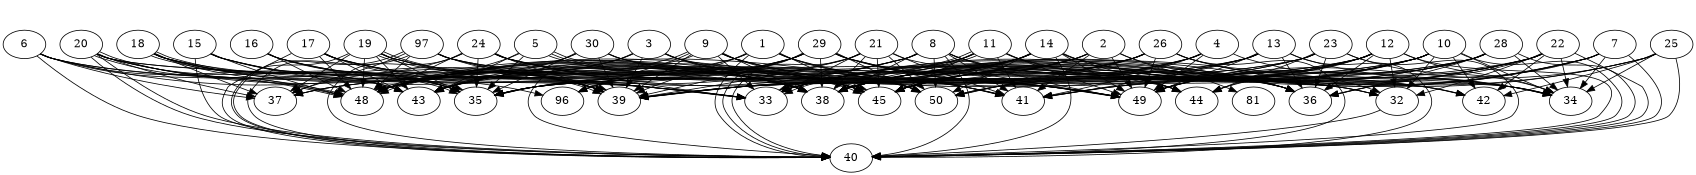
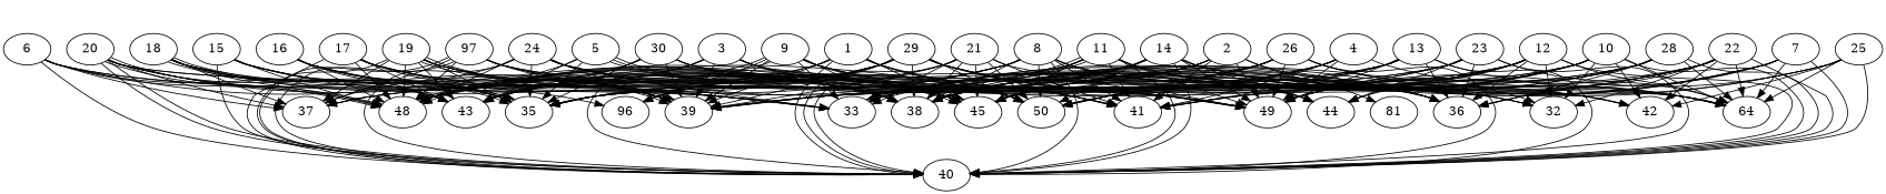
  digraph {
    node [alpha=0.18]
    1 [alpha=0.04 expect_size=6645760]
    35 [alpha=0.00 expect_size=40822784]
    39 [alpha=0.19 expect_size=11420672]
    40 [alpha=0.09 expect_size=14821376]
    41 [alpha=0.16 expect_size=6670336]
    45 [alpha=0.05 expect_size=51699712]
    48 [alpha=0.17 expect_size=42323968]
    49 [alpha=0.06 expect_size=42716160]
    50 [alpha=0.01 expect_size=41395200]
    2 [alpha=0.05 expect_size=20943872]
    n11 [alpha=0.08 expect_size=45173760 label=81]
    36 [alpha=0.07 expect_size=11572224]
    38 [alpha=0.00 expect_size=23172096]
    3 [alpha=0.11 expect_size=16441344]
    32 [alpha=0.01 expect_size=5782528]
    43 [expect_size=27776000]
    4 [expect_size=47255552]
-   34 [alpha=0.12 expect_size=24186880]
+   34 [alpha=0.12 expect_size=24186880 label=64]
    5 [alpha=0.04 expect_size=50496512]
    6 [alpha=0.15 expect_size=40286208]
    33 [expect_size=10782720]
    37 [alpha=0.08 expect_size=18665472]
    44 [alpha=0.06 expect_size=23233536]
    7 [expect_size=13498368]
    8 [alpha=0.16 expect_size=38757376]
    n26 [alpha=0.10 expect_size=5606400 label=96]
    9 [alpha=0.03 expect_size=36651008]
    10 [alpha=0.06 expect_size=25725952]
    42 [expect_size=26295296]
    11 [expect_size=44567552]
    12 [alpha=0.02 expect_size=6509568]
    13 [alpha=0.12 expect_size=17362944]
    14 [alpha=0.02 expect_size=44274688]
    15 [alpha=0.15 expect_size=39231488]
    16 [alpha=0.12 expect_size=49211392]
    17 [alpha=0.20 expect_size=37175296]
    18 [alpha=0.08 expect_size=32449536]
    19 [alpha=0.20 expect_size=22166528]
    20 [alpha=0.11 expect_size=30354432]
    21 [alpha=0.03 expect_size=45455360]
    22 [alpha=0.02 expect_size=40718336]
    23 [alpha=0.06 expect_size=45987840]
    24 [alpha=0.07 expect_size=26158080]
    25 [alpha=0.08 expect_size=31051776]
    26 [alpha=0.03 expect_size=20199424]
    n46 [alpha=0.02 expect_size=49671168 label=97]
    28 [alpha=0.15 expect_size=49050624]
    29 [alpha=0.01 expect_size=19877888]
    30 [alpha=0.17 expect_size=18882560]
    1 -> 35
    1 -> 39
    1 -> 40
    1 -> 41
    1 -> 45
    1 -> 48
    1 -> 49
    1 -> 50
    2 -> 39
    2 -> 41
    2 -> 45
    2 -> 48
    2 -> 49
    2 -> n11
    2 -> 36
    2 -> 38
    3 -> 39
    3 -> 40
    3 -> 41
    3 -> 45
    3 -> 48
    3 -> 38
    3 -> 32
    3 -> 43
    4 -> 41
    4 -> 45
    4 -> 48
    4 -> 49
    4 -> 50
    4 -> 38
    4 -> 34
    5 -> 35
    5 -> 45
    5 -> 45
    5 -> 48
    5 -> 50
    5 -> 43
    6 -> 40
    6 -> 48
    6 -> 38
    6 -> 43
    6 -> 33
    6 -> 37
    6 -> 44
    7 -> 40
    7 -> 41
    7 -> 50
    7 -> 36
    7 -> 38
    7 -> 34
    7 -> 33
    8 -> 35
    8 -> 40
    8 -> 41
    8 -> 48
    8 -> 49
    8 -> 50
    8 -> 36
    8 -> 38
    8 -> 37
    8 -> 44
    8 -> n26
    9 -> 39
    9 -> 41
    9 -> 45
    9 -> 48
    9 -> 48
    9 -> 49
    9 -> 50
    9 -> 38
    9 -> 33
    9 -> n26
    10 -> 39
    10 -> 40
    10 -> 41
    10 -> 45
    10 -> 49
    10 -> 50
    10 -> 38
    10 -> 32
    10 -> 43
    10 -> 34
    10 -> 33
    10 -> 42
    11 -> 35
-   32 -> 40
+   11 -> 40
    11 -> 41
    11 -> 45
    11 -> 49
    11 -> 36
    11 -> 38
    11 -> 43
    11 -> 33
    11 -> 33
    11 -> 44
    12 -> 35
    12 -> 40
    12 -> 41
    12 -> 45
    12 -> 48
    12 -> 49
    12 -> 36
    12 -> 38
    12 -> 32
    12 -> 34
    12 -> 33
    12 -> 44
    13 -> 35
    13 -> 39
    13 -> 40
    13 -> 41
    13 -> 49
    13 -> 36
    13 -> 38
    13 -> 43
    13 -> 34
    14 -> 35
    14 -> 39
    14 -> 40
    14 -> 45
    14 -> 48
    14 -> 49
    14 -> 50
    14 -> 38
    14 -> 43
    14 -> 34
    14 -> 44
    14 -> 42
    15 -> 35
    15 -> 39
    15 -> 40
    15 -> 45
    15 -> 48
    15 -> 33
    16 -> 35
    16 -> 39
    16 -> 48
    16 -> 38
+   16 -> 43
    16 -> 33
    17 -> 35
    17 -> 39
    17 -> 40
    17 -> 45
    17 -> 48
    17 -> 38
    17 -> 43
    17 -> 33
    18 -> 35
    18 -> 35
    18 -> 39
    18 -> 48
    18 -> 36
    18 -> 38
    18 -> 43
    18 -> 37
    18 -> n26
    19 -> 35
    19 -> 39
    19 -> 39
    19 -> 40
    19 -> 45
    19 -> 48
    19 -> 50
+   19 -> 38
    19 -> 43
    19 -> 33
    19 -> 37
    20 -> 35
    20 -> 39
    20 -> 40
    20 -> 40
    20 -> 48
    20 -> 48
    20 -> 38
    20 -> 34
    20 -> 37
    20 -> 42
    21 -> 39
    21 -> 40
    21 -> 41
    21 -> 45
    21 -> 49
    21 -> 50
    21 -> 38
    21 -> 33
    21 -> 37
    22 -> 39
    22 -> 40
    22 -> 45
    22 -> 49
    22 -> 36
    22 -> 38
    22 -> 32
    22 -> 34
    22 -> 33
    22 -> 42
    23 -> 35
    23 -> 39
    23 -> 40
    23 -> 36
    23 -> 38
    23 -> 34
    23 -> 33
    23 -> 44
    24 -> 35
    24 -> 39
    24 -> 40
    24 -> 45
    24 -> 48
    24 -> 36
    24 -> 38
    24 -> 34
    24 -> 33
    24 -> 37
    25 -> 40
    25 -> 45
    25 -> 49
    25 -> 38
    25 -> 34
    25 -> 42
    26 -> 39
    26 -> 40
    26 -> 45
    26 -> 48
    26 -> 49
    26 -> 50
    26 -> 38
    26 -> 32
    26 -> 34
    26 -> 33
    n46 -> 39
    n46 -> 40
    n46 -> 40
    n46 -> 45
    n46 -> 48
    n46 -> 49
    n46 -> 36
    n46 -> 38
    n46 -> 37
    28 -> 35
    28 -> 40
    28 -> 45
    28 -> 48
    28 -> 49
    28 -> 36
    28 -> 38
    28 -> 34
    28 -> 44
    29 -> 35
    29 -> 39
    29 -> 40
    29 -> 41
    29 -> 49
    29 -> 50
    29 -> 38
    29 -> 32
    29 -> 43
    29 -> 37
    29 -> n26
    29 -> 42
    30 -> 35
    30 -> 39
    30 -> 48
    30 -> 49
    30 -> 38
    30 -> 32
    30 -> 43
  }
